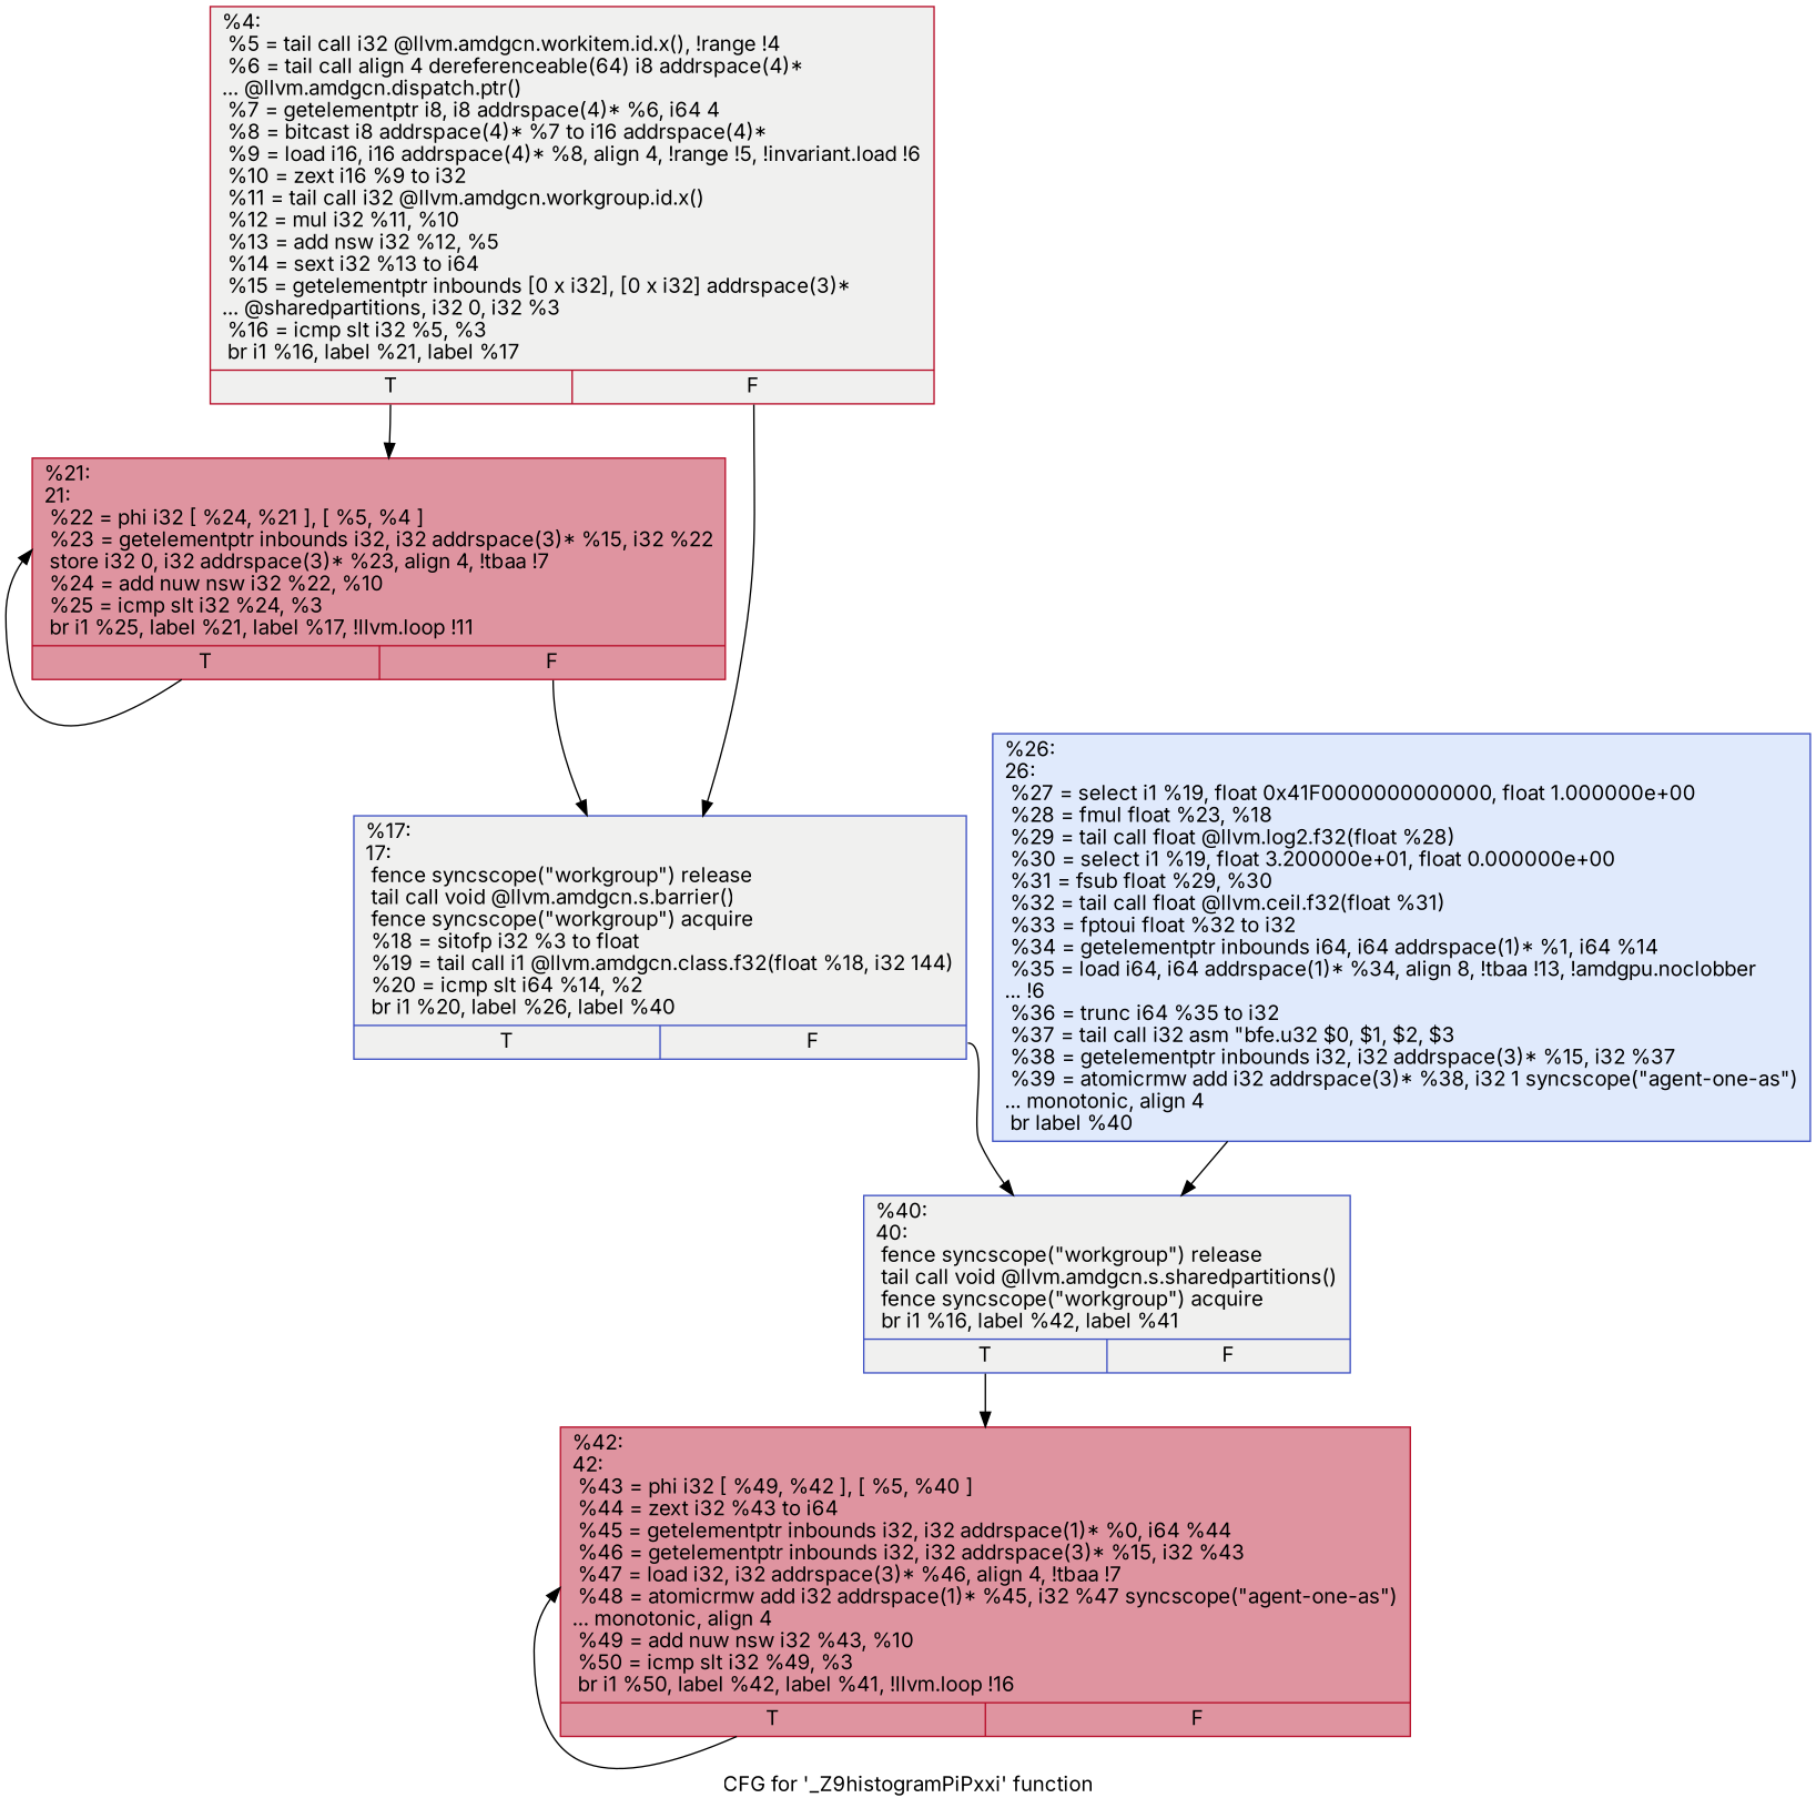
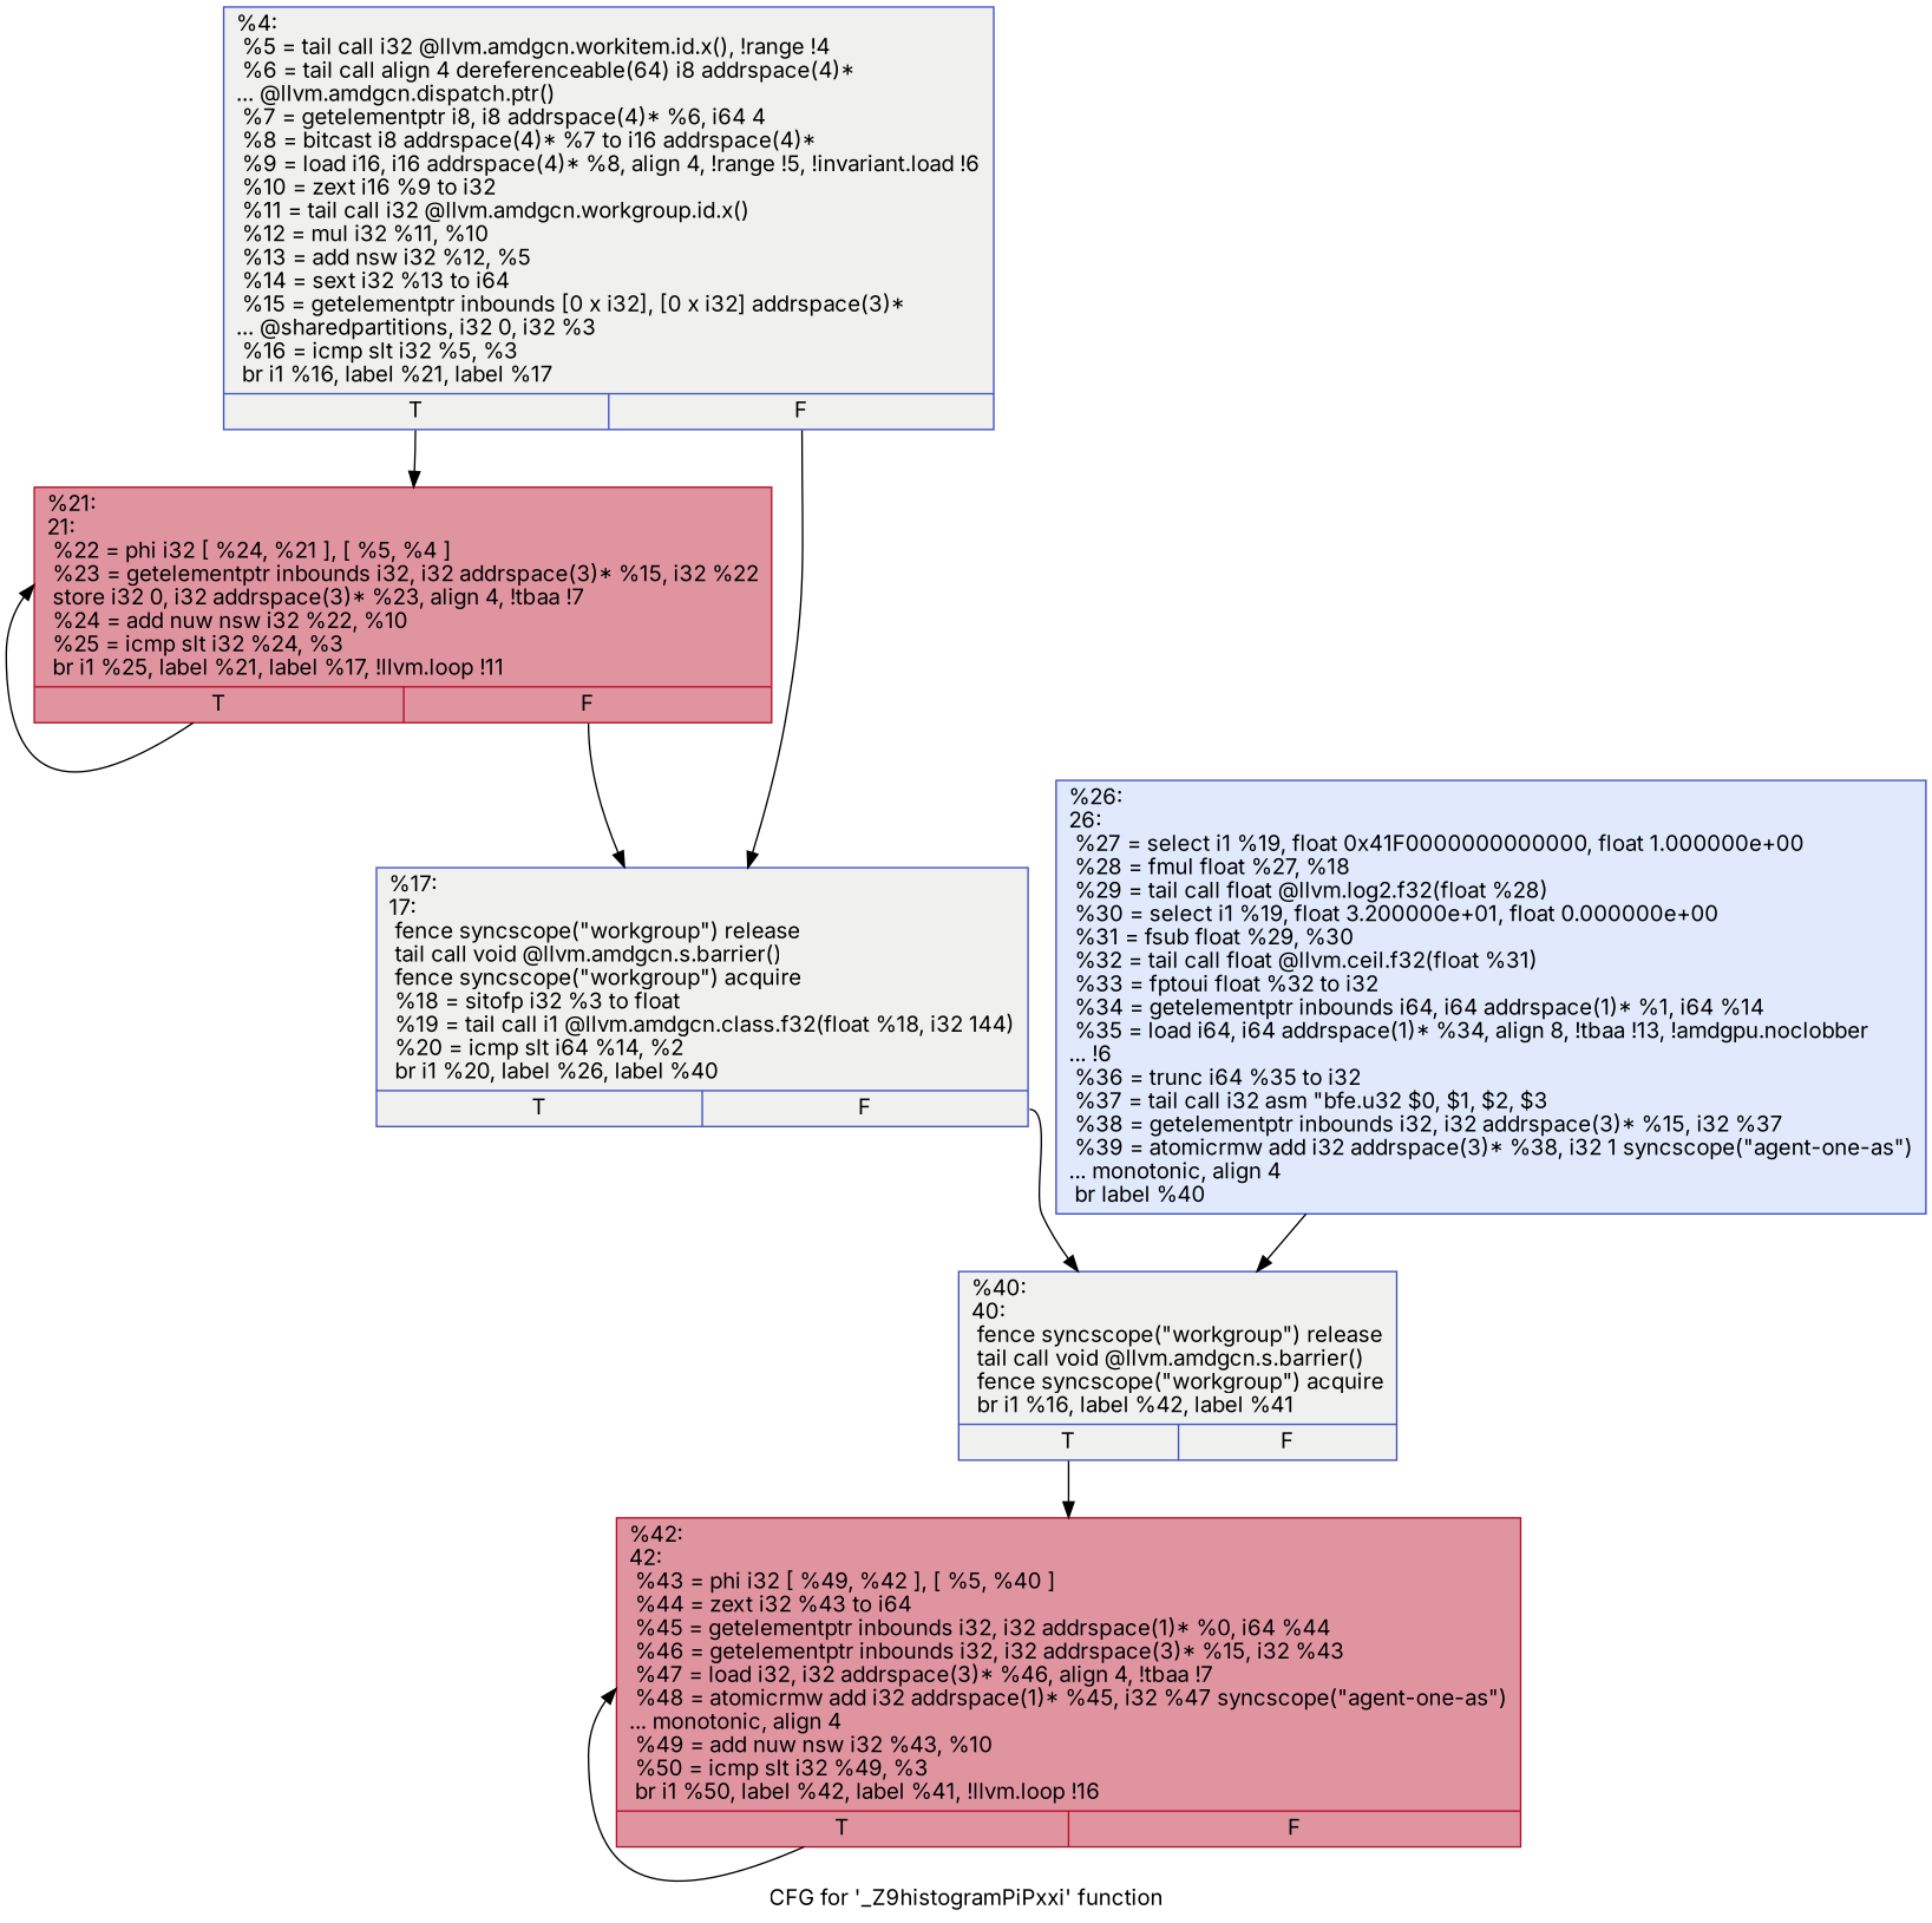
  digraph {
    fontname=Inter
    label="CFG for '_Z9histogramPiPxxi' function"
    node [color="#3d50c3ff" fillcolor="#dedcdb70" fontname=Inter shape=record style=filled]
    edge [fontname=Inter tailport=s0]
-   n1 [color="#b70d28ff" label="{%4:\l  %5 = tail call i32 @llvm.amdgcn.workitem.id.x(), !range !4\l  %6 = tail call align 4 dereferenceable(64) i8 addrspace(4)*\l... @llvm.amdgcn.dispatch.ptr()\l  %7 = getelementptr i8, i8 addrspace(4)* %6, i64 4\l  %8 = bitcast i8 addrspace(4)* %7 to i16 addrspace(4)*\l  %9 = load i16, i16 addrspace(4)* %8, align 4, !range !5, !invariant.load !6\l  %10 = zext i16 %9 to i32\l  %11 = tail call i32 @llvm.amdgcn.workgroup.id.x()\l  %12 = mul i32 %11, %10\l  %13 = add nsw i32 %12, %5\l  %14 = sext i32 %13 to i64\l  %15 = getelementptr inbounds [0 x i32], [0 x i32] addrspace(3)*\l... @sharedpartitions, i32 0, i32 %3\l  %16 = icmp slt i32 %5, %3\l  br i1 %16, label %21, label %17\l|{<s0>T|<s1>F}}"]
+   n1 [label="{%4:\l  %5 = tail call i32 @llvm.amdgcn.workitem.id.x(), !range !4\l  %6 = tail call align 4 dereferenceable(64) i8 addrspace(4)*\l... @llvm.amdgcn.dispatch.ptr()\l  %7 = getelementptr i8, i8 addrspace(4)* %6, i64 4\l  %8 = bitcast i8 addrspace(4)* %7 to i16 addrspace(4)*\l  %9 = load i16, i16 addrspace(4)* %8, align 4, !range !5, !invariant.load !6\l  %10 = zext i16 %9 to i32\l  %11 = tail call i32 @llvm.amdgcn.workgroup.id.x()\l  %12 = mul i32 %11, %10\l  %13 = add nsw i32 %12, %5\l  %14 = sext i32 %13 to i64\l  %15 = getelementptr inbounds [0 x i32], [0 x i32] addrspace(3)*\l... @sharedpartitions, i32 0, i32 %3\l  %16 = icmp slt i32 %5, %3\l  br i1 %16, label %21, label %17\l|{<s0>T|<s1>F}}"]
    n2 [color="#b70d28ff" fillcolor="#b70d2870" label="{%21:\l21:                                               \l  %22 = phi i32 [ %24, %21 ], [ %5, %4 ]\l  %23 = getelementptr inbounds i32, i32 addrspace(3)* %15, i32 %22\l  store i32 0, i32 addrspace(3)* %23, align 4, !tbaa !7\l  %24 = add nuw nsw i32 %22, %10\l  %25 = icmp slt i32 %24, %3\l  br i1 %25, label %21, label %17, !llvm.loop !11\l|{<s0>T|<s1>F}}"]
    n3 [label="{%17:\l17:                                               \l  fence syncscope(\"workgroup\") release\l  tail call void @llvm.amdgcn.s.barrier()\l  fence syncscope(\"workgroup\") acquire\l  %18 = sitofp i32 %3 to float\l  %19 = tail call i1 @llvm.amdgcn.class.f32(float %18, i32 144)\l  %20 = icmp slt i64 %14, %2\l  br i1 %20, label %26, label %40\l|{<s0>T|<s1>F}}"]
-   n4 [label="{%40:\l40:                                               \l  fence syncscope(\"workgroup\") release\l  tail call void @llvm.amdgcn.s.sharedpartitions()\l  fence syncscope(\"workgroup\") acquire\l  br i1 %16, label %42, label %41\l|{<s0>T|<s1>F}}"]
-   n5 [fillcolor="#b9d0f970" label="{%26:\l26:                                               \l  %27 = select i1 %19, float 0x41F0000000000000, float 1.000000e+00\l  %28 = fmul float %23, %18\l  %29 = tail call float @llvm.log2.f32(float %28)\l  %30 = select i1 %19, float 3.200000e+01, float 0.000000e+00\l  %31 = fsub float %29, %30\l  %32 = tail call float @llvm.ceil.f32(float %31)\l  %33 = fptoui float %32 to i32\l  %34 = getelementptr inbounds i64, i64 addrspace(1)* %1, i64 %14\l  %35 = load i64, i64 addrspace(1)* %34, align 8, !tbaa !13, !amdgpu.noclobber\l... !6\l  %36 = trunc i64 %35 to i32\l  %37 = tail call i32 asm \"bfe.u32 $0, $1, $2, $3\l  %38 = getelementptr inbounds i32, i32 addrspace(3)* %15, i32 %37\l  %39 = atomicrmw add i32 addrspace(3)* %38, i32 1 syncscope(\"agent-one-as\")\l... monotonic, align 4\l  br label %40\l}"]
+   n4 [label="{%40:\l40:                                               \l  fence syncscope(\"workgroup\") release\l  tail call void @llvm.amdgcn.s.barrier()\l  fence syncscope(\"workgroup\") acquire\l  br i1 %16, label %42, label %41\l|{<s0>T|<s1>F}}"]
+   n5 [fillcolor="#b9d0f970" label="{%26:\l26:                                               \l  %27 = select i1 %19, float 0x41F0000000000000, float 1.000000e+00\l  %28 = fmul float %27, %18\l  %29 = tail call float @llvm.log2.f32(float %28)\l  %30 = select i1 %19, float 3.200000e+01, float 0.000000e+00\l  %31 = fsub float %29, %30\l  %32 = tail call float @llvm.ceil.f32(float %31)\l  %33 = fptoui float %32 to i32\l  %34 = getelementptr inbounds i64, i64 addrspace(1)* %1, i64 %14\l  %35 = load i64, i64 addrspace(1)* %34, align 8, !tbaa !13, !amdgpu.noclobber\l... !6\l  %36 = trunc i64 %35 to i32\l  %37 = tail call i32 asm \"bfe.u32 $0, $1, $2, $3\l  %38 = getelementptr inbounds i32, i32 addrspace(3)* %15, i32 %37\l  %39 = atomicrmw add i32 addrspace(3)* %38, i32 1 syncscope(\"agent-one-as\")\l... monotonic, align 4\l  br label %40\l}"]
    n6 [color="#b70d28ff" fillcolor="#b70d2870" label="{%42:\l42:                                               \l  %43 = phi i32 [ %49, %42 ], [ %5, %40 ]\l  %44 = zext i32 %43 to i64\l  %45 = getelementptr inbounds i32, i32 addrspace(1)* %0, i64 %44\l  %46 = getelementptr inbounds i32, i32 addrspace(3)* %15, i32 %43\l  %47 = load i32, i32 addrspace(3)* %46, align 4, !tbaa !7\l  %48 = atomicrmw add i32 addrspace(1)* %45, i32 %47 syncscope(\"agent-one-as\")\l... monotonic, align 4\l  %49 = add nuw nsw i32 %43, %10\l  %50 = icmp slt i32 %49, %3\l  br i1 %50, label %42, label %41, !llvm.loop !16\l|{<s0>T|<s1>F}}"]
    n1 -> n2
    n1 -> n3 [tailport=s1]
    n2 -> n2
    n2 -> n3 [tailport=s1]
    n3 -> n4 [tailport=s1]
    n4 -> n6
    n5 -> n4
    n6 -> n6
  }
